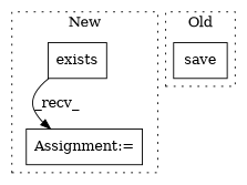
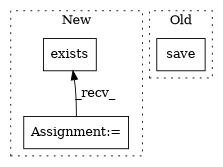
  digraph {
    node [a=32 shape=box]
    n1 [l="7,1" label=exists s="3903,3914"]
    n2 [a=7 l=11 label="Assignment:=" s=2641]
    n3 [l="5,1" label=save s="3797,3870"]
    subgraph cluster_1 {
      label=New
      style=dotted
      n1
      n2
    }
    subgraph cluster_2 {
      label=Old
      style=dotted
      n3
    }
-   n1 -> n2 [label=_recv_]
+   n2 -> n1 [label=_recv_]
  }
